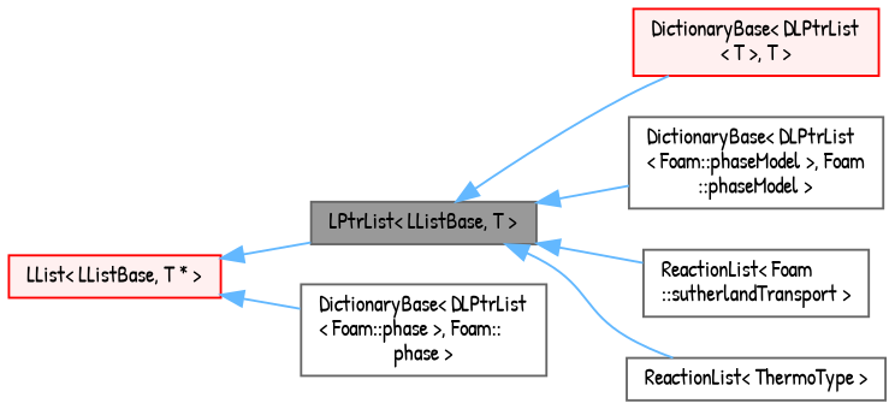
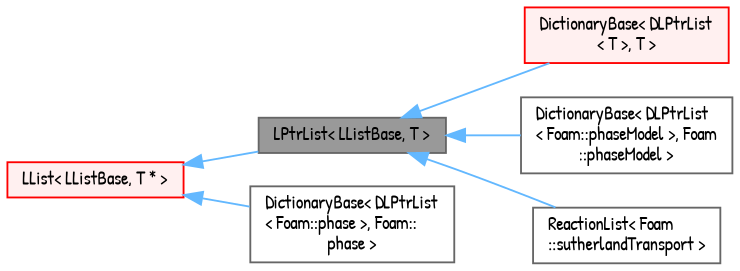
  digraph {
    fontname="Patrick Hand"
    rankdir=LR
    node [color=gray40 fillcolor=white fontname="Patrick Hand" fontsize=10 shape=box style=filled]
    edge [color=steelblue1 dir=back fontname="Patrick Hand" fontsize=10 labelfontname=Helvetica labelfontsize=10 style=solid]
    n1 [fillcolor=grey60 fontcolor=black height=0.2 label="LPtrList\< LListBase, T \>" width=0.4]
    n2 [color=red fillcolor="#FFF0F0" height=0.2 label="DictionaryBase\< DLPtrList\l\< T \>, T \>" width=0.4]
    n3 [height=0.2 label="DictionaryBase\< DLPtrList\l\< Foam::phaseModel \>, Foam\l::phaseModel \>" width=0.4]
    n4 [height=0.2 label="ReactionList\< Foam\l::sutherlandTransport \>" width=0.4]
-   n5 [height=0.2 label="ReactionList\< ThermoType \>" width=0.4]
    n6 [height=0.2 label="DictionaryBase\< DLPtrList\l\< Foam::phase \>, Foam::\lphase \>" width=0.4]
    n7 [color=red fillcolor="#FFF0F0" height=0.2 label="LList\< LListBase, T * \>" width=0.4]
    n1 -> n2
    n1 -> n3
    n1 -> n4
-   n1 -> n5
    n7 -> n1
    n7 -> n6
  }
